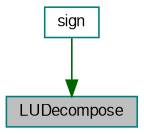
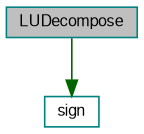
  digraph {
    rankdir=TB
    node [color=teal fontname=FreeSans fontsize=10 shape=record]
    n1 [fillcolor=grey75 fontcolor=black height=0.2 label=LUDecompose style=filled width=0.4]
    n2 [height=0.2 label=sign width=0.4]
-   n2 -> n1 [color=darkgreen fontname=FreeSans fontsize=10 labelfontname=FreeSans labelfontsize=10 style=solid]
+   n1 -> n2 [color=darkgreen fontname=FreeSans fontsize=10 labelfontname=FreeSans labelfontsize=10 style=solid]
  }
